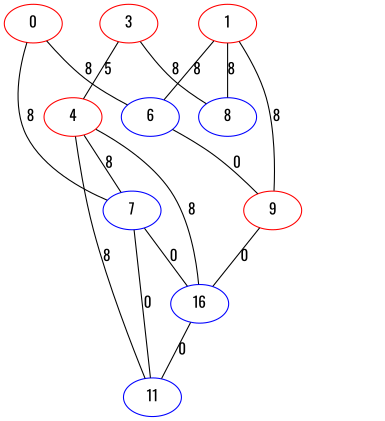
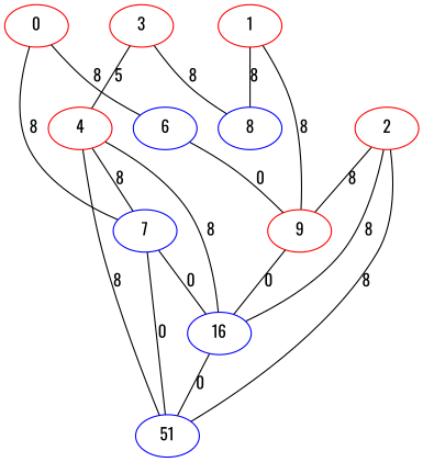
  graph {
    fontname=Oswald
    node [color=red fontname=Oswald weight=3]
    edge [fontname=Oswald]
    0 [weight=1]
    6 [color=blue]
    7 [color=blue]
    9
    n5 [color=blue label=16]
-   11 [color=blue]
+   11 [color=blue label=51]
    1 [weight=1]
    8 [color=blue]
+   2 [weight=1]
    3 [weight=1]
    4 [weight=1]
    0 -- 6 [label=8]
    0 -- 7 [label=8]
    6 -- 9 [label=0]
    7 -- n5 [label=0]
    7 -- 11 [label=0]
    9 -- n5 [label=0]
    n5 -- 11 [label=0]
-   1 -- 6 [label=8]
    1 -- 9 [label=8]
    1 -- 8 [label=8]
+   2 -- 9 [label=8]
+   2 -- n5 [label=8]
+   2 -- 11 [label=8]
    3 -- 8 [label=8]
    3 -- 4 [label=5]
    4 -- 7 [label=8]
    4 -- n5 [label=8]
    4 -- 11 [label=8]
  }
